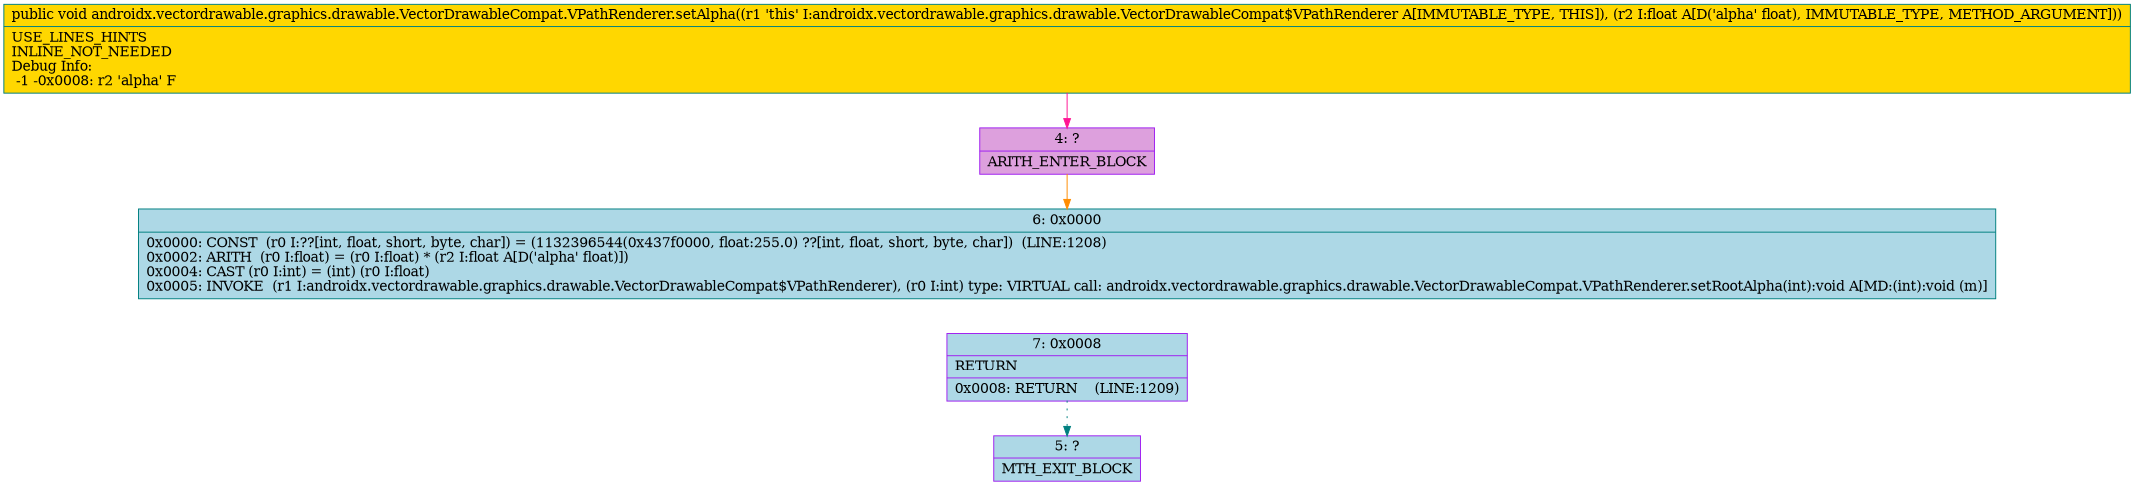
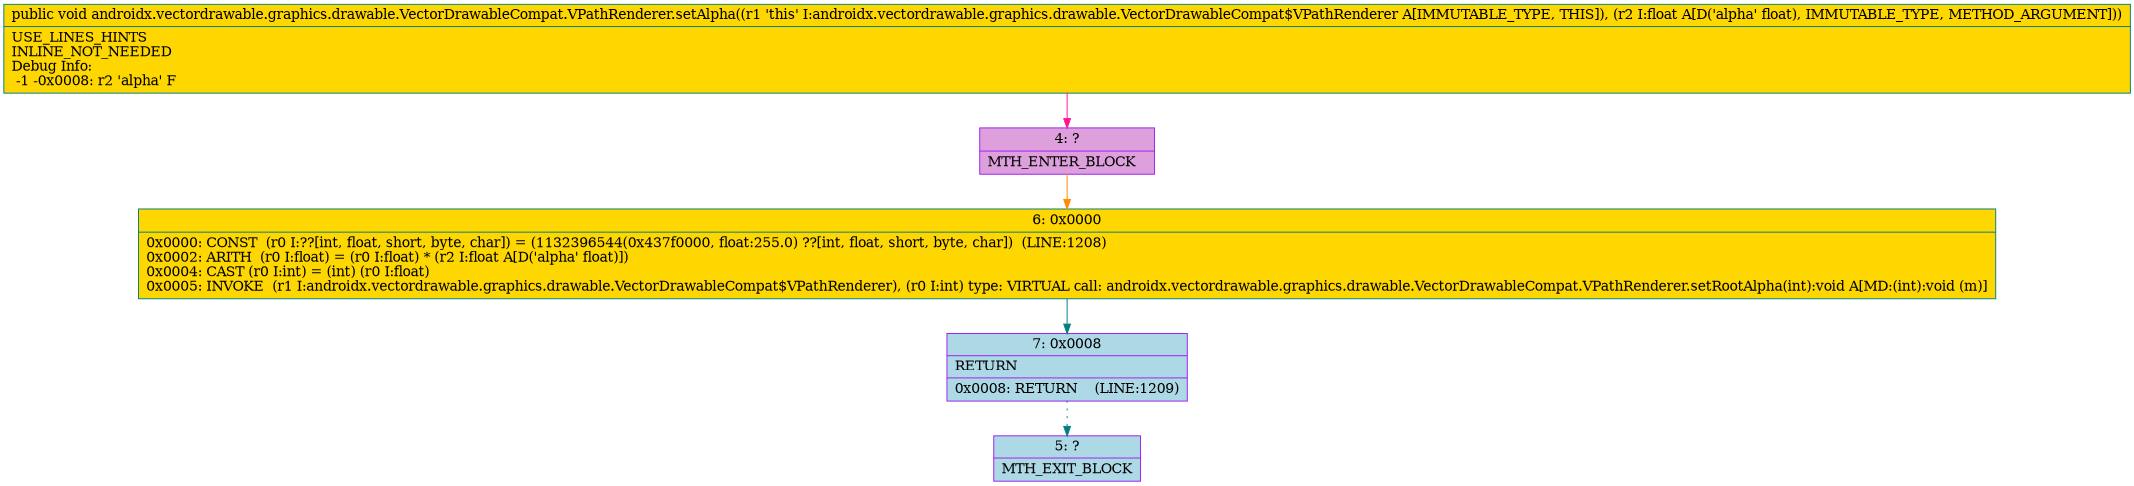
  digraph {
    node [color=purple fillcolor=gold shape=record style=filled]
    edge [color=teal style=solid]
-   n1 [fillcolor=plum label="{4\:\ ?|ARITH_ENTER_BLOCK\l}"]
-   n2 [color=teal fillcolor=lightblue label="{6\:\ 0x0000|0x0000: CONST  (r0 I:??[int, float, short, byte, char]) = (1132396544(0x437f0000, float:255.0) ??[int, float, short, byte, char])  (LINE:1208)\l0x0002: ARITH  (r0 I:float) = (r0 I:float) * (r2 I:float A[D('alpha' float)]) \l0x0004: CAST (r0 I:int) = (int) (r0 I:float) \l0x0005: INVOKE  (r1 I:androidx.vectordrawable.graphics.drawable.VectorDrawableCompat$VPathRenderer), (r0 I:int) type: VIRTUAL call: androidx.vectordrawable.graphics.drawable.VectorDrawableCompat.VPathRenderer.setRootAlpha(int):void A[MD:(int):void (m)]\l}"]
+   n1 [fillcolor=plum label="{4\:\ ?|MTH_ENTER_BLOCK\l}"]
+   n2 [color=teal label="{6\:\ 0x0000|0x0000: CONST  (r0 I:??[int, float, short, byte, char]) = (1132396544(0x437f0000, float:255.0) ??[int, float, short, byte, char])  (LINE:1208)\l0x0002: ARITH  (r0 I:float) = (r0 I:float) * (r2 I:float A[D('alpha' float)]) \l0x0004: CAST (r0 I:int) = (int) (r0 I:float) \l0x0005: INVOKE  (r1 I:androidx.vectordrawable.graphics.drawable.VectorDrawableCompat$VPathRenderer), (r0 I:int) type: VIRTUAL call: androidx.vectordrawable.graphics.drawable.VectorDrawableCompat.VPathRenderer.setRootAlpha(int):void A[MD:(int):void (m)]\l}"]
    n3 [fillcolor=lightblue label="{7\:\ 0x0008|RETURN\l|0x0008: RETURN    (LINE:1209)\l}"]
    n4 [fillcolor=lightblue label="{5\:\ ?|MTH_EXIT_BLOCK\l}"]
    n5 [color=teal label="{public void androidx.vectordrawable.graphics.drawable.VectorDrawableCompat.VPathRenderer.setAlpha((r1 'this' I:androidx.vectordrawable.graphics.drawable.VectorDrawableCompat$VPathRenderer A[IMMUTABLE_TYPE, THIS]), (r2 I:float A[D('alpha' float), IMMUTABLE_TYPE, METHOD_ARGUMENT]))  | USE_LINES_HINTS\lINLINE_NOT_NEEDED\lDebug Info:\l  \-1 \-0x0008: r2 'alpha' F\l}"]
    n1 -> n2 [color=darkorange]
+   n2 -> n3
    n3 -> n4 [style=dotted]
    n5 -> n1 [color=deeppink]
  }
